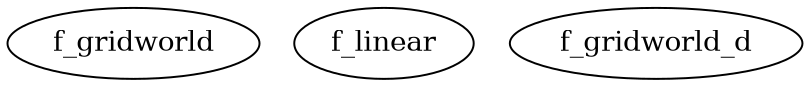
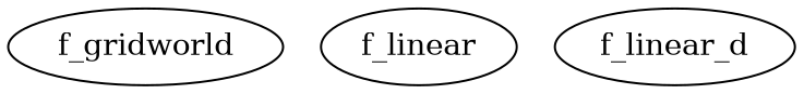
  digraph {
    f_gridworld
    f_linear
-   f_linear_d [label=f_gridworld_d]
+   f_linear_d
  }
